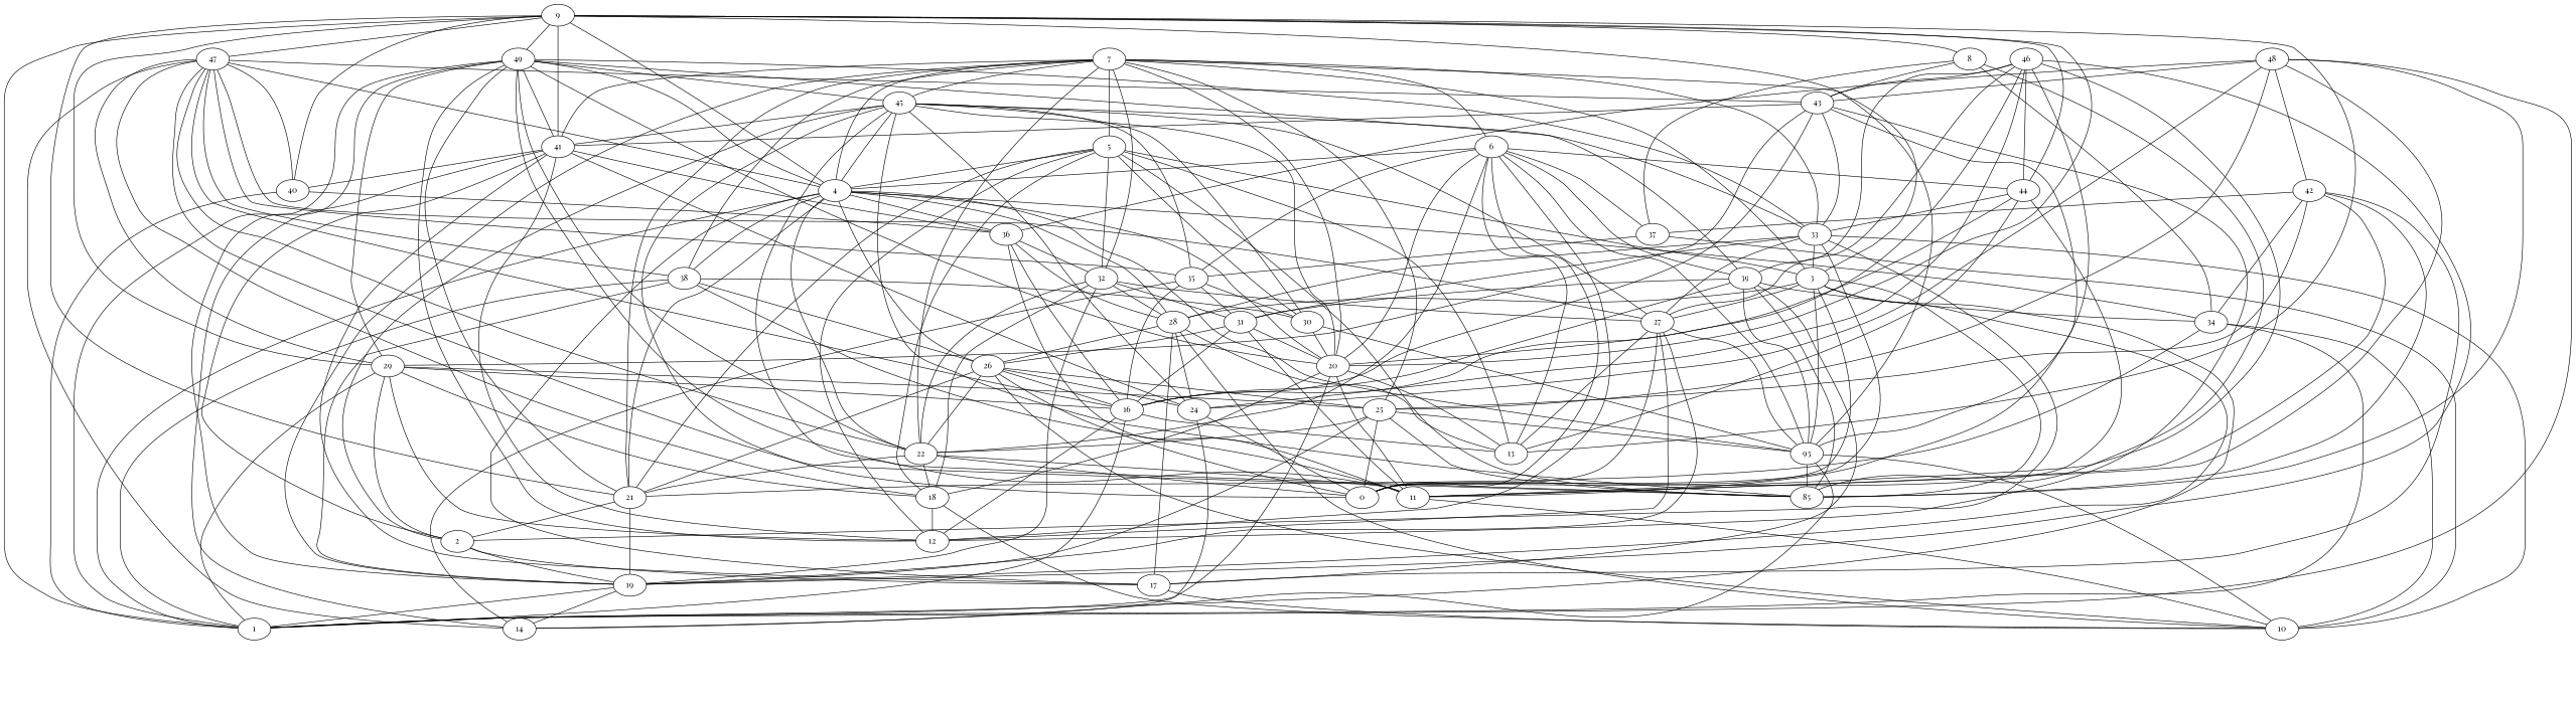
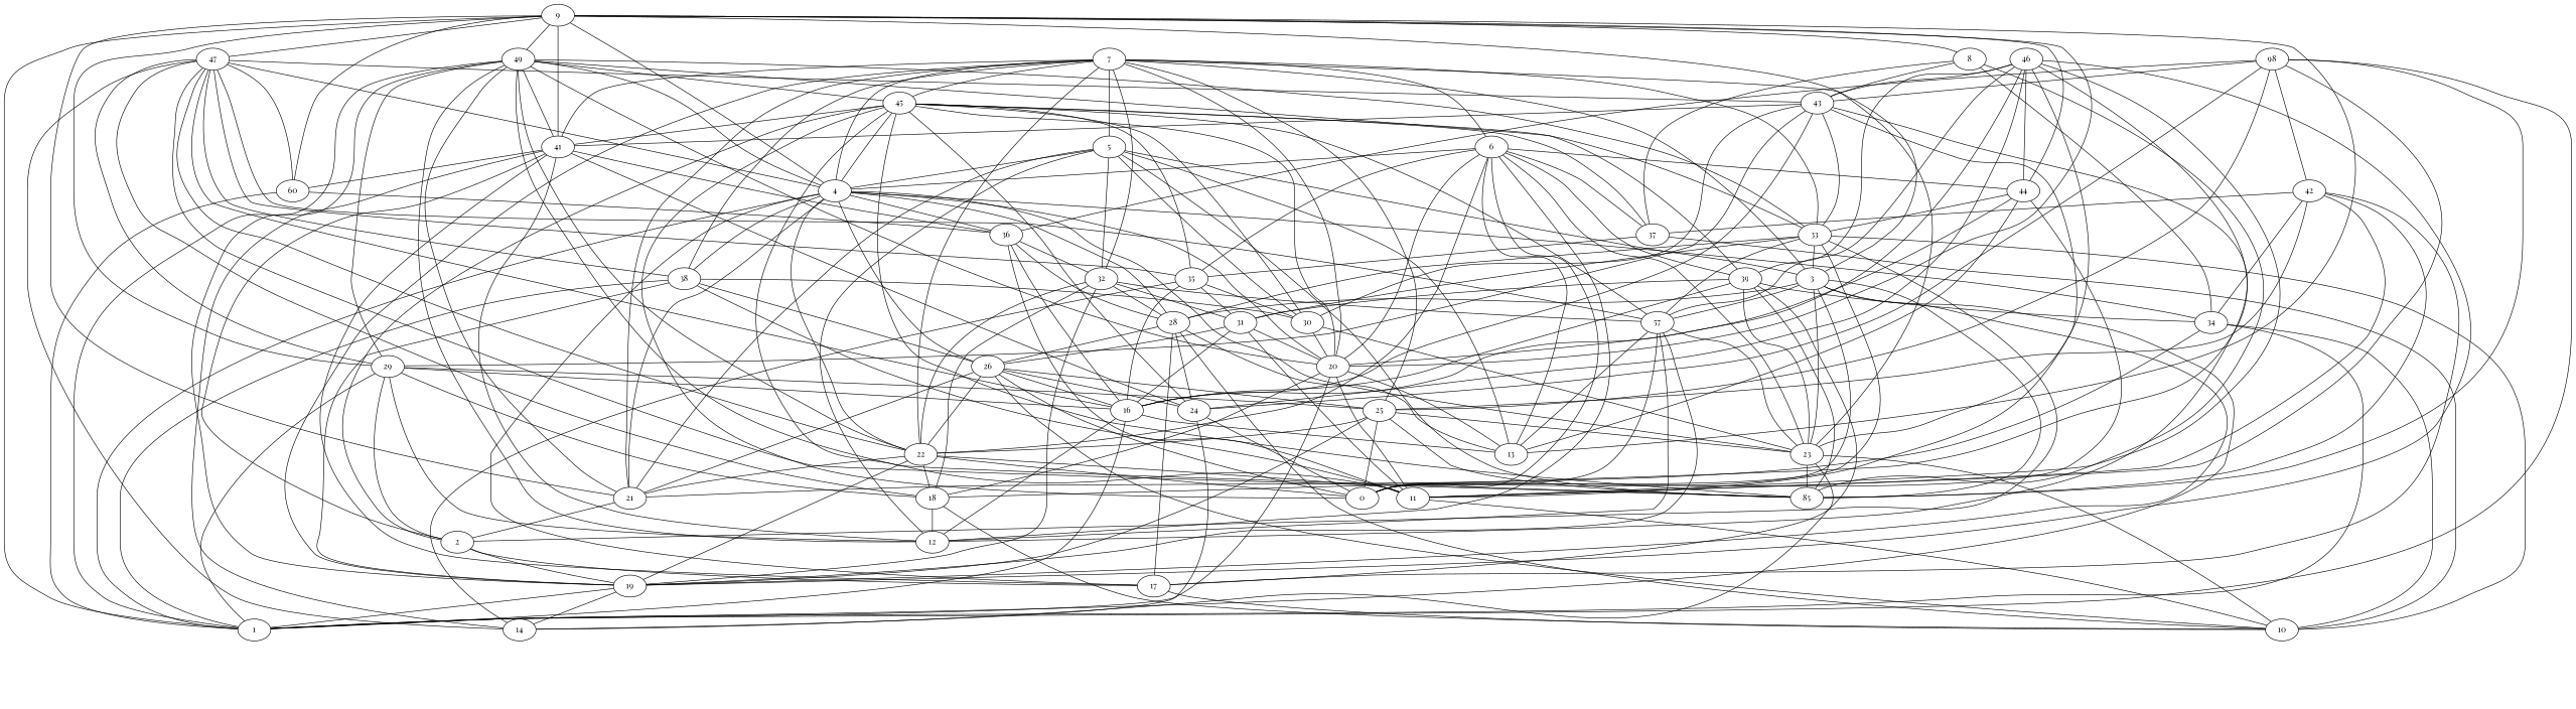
  digraph {
    fontname="Playfair Display"
    node [fontname="Playfair Display"]
    edge [color=black dir=none fontname="Playfair Display"]
    31
    11
    26
    16
    20
    10
    25
    22
    24
    21
    0
    37
    35
    30
    14
    29
    1
    2
    12
    18
-   23 [label=93]
+   23
    n22 [label=85]
    19
    17
    13
    39
    34
-   48
+   48 [label=98]
    36
    42
    43
    32
    28
    33
    41
-   27
+   27 [label=57]
    3
    5
    4
    38
    46
    44
-   40
+   40 [label=60]
    49
    45
    7
    6
    9
    8
    47
    subgraph sub_1 {
      31
      11
      26
      16
      20
      10
      25
      22
      24
      21
      0
      37
      35
      30
      14
      29
      1
      2
      12
      18
      23
      n22
      19
      17
      13
      39
      34
      48
      36
      42
      43
      32
      28
      33
      41
      27
      3
      5
      4
      38
      46
      44
      40
      49
      45
      7
      6
      9
      8
      47
    }
    31 -> 11
    31 -> 26
    31 -> 16
    31 -> 20
    11 -> 10
    26 -> 16
    26 -> 10
    26 -> 25
    26 -> 22
    26 -> 24
    26 -> 21
    26 -> 0
    16 -> 1
    16 -> 12
    16 -> 13
    20 -> 11
    20 -> 1
    20 -> 18
    20 -> 13
    25 -> 22
    25 -> 0
    25 -> 23
    25 -> n22
    25 -> 19
    22 -> 11
    22 -> 21
    22 -> 0
    22 -> 18
    24 -> 0
    24 -> 14
    21 -> 2
-   21 -> 19
+   22 -> 19
    37 -> 10
    37 -> 35
    35 -> 31
    35 -> 16
    35 -> 30
    35 -> 14
    30 -> 20
    30 -> 23
    29 -> 16
    29 -> 25
    29 -> 1
    29 -> 2
    29 -> 12
    29 -> 18
    2 -> 19
    2 -> 17
    18 -> 10
    18 -> 12
    23 -> 10
    23 -> 14
    23 -> n22
    19 -> 14
    19 -> 1
    17 -> 10
    39 -> 31
    39 -> 16
    39 -> 23
    39 -> n22
    39 -> 17
    39 -> 34
    34 -> 10
    34 -> 21
    34 -> 1
    48 -> 11
    48 -> 25
    48 -> 24
    48 -> 1
    48 -> n22
    48 -> 36
    48 -> 42
    48 -> 43
    36 -> 11
    36 -> 16
    36 -> 32
    36 -> 28
    42 -> 11
    42 -> 25
    42 -> 37
    42 -> n22
    42 -> 17
    42 -> 34
    43 -> 11
    43 -> 16
+   43 -> 30
    43 -> 29
    43 -> 12
    43 -> 33
    43 -> 41
    32 -> 31
    32 -> 22
    32 -> 18
    32 -> 19
    32 -> 28
    32 -> 27
    28 -> 26
    28 -> 10
    28 -> 24
    28 -> 17
    28 -> 13
    33 -> 31
    33 -> 10
    33 -> 0
    33 -> 2
    33 -> 28
    33 -> 27
    33 -> 3
    41 -> 24
    41 -> 14
    41 -> 2
    41 -> 12
    41 -> 17
    41 -> 36
    41 -> 40
    27 -> 0
    27 -> 12
    27 -> 23
    27 -> 19
    27 -> 13
    3 -> 0
    3 -> 1
    3 -> 23
    3 -> n22
    3 -> 19
    3 -> 28
    3 -> 27
    5 -> 21
    5 -> 30
    5 -> 12
-   5 -> 18
+   46 -> 18
    5 -> n22
    5 -> 13
    5 -> 32
    5 -> 3
    5 -> 4
    4 -> 26
    4 -> 20
    4 -> 22
    4 -> 21
    4 -> 1
    4 -> 23
    4 -> 17
    4 -> 34
    4 -> 36
    4 -> 28
    4 -> 38
    38 -> 11
    38 -> 26
    38 -> 30
    38 -> 1
    38 -> 19
    46 -> 11
    46 -> 16
    46 -> 24
    46 -> 23
    46 -> 19
    46 -> 39
    46 -> 43
    46 -> 27
    46 -> 44
    44 -> 20
    44 -> 0
    44 -> 13
    44 -> 33
    40 -> 1
    40 -> 36
    49 -> 20
    49 -> 22
    49 -> 21
    49 -> 29
    49 -> 1
    49 -> 12
    49 -> n22
    49 -> 19
    49 -> 39
    49 -> 33
    49 -> 41
    49 -> 4
    49 -> 45
    45 -> 11
    45 -> 20
    45 -> 24
    45 -> 0
+   45 -> 37
    45 -> 35
    45 -> 30
    45 -> 2
    45 -> n22
    45 -> 33
    45 -> 41
    45 -> 27
    45 -> 4
    7 -> 20
    7 -> 25
    7 -> 22
    7 -> 21
    7 -> 23
    7 -> 19
    7 -> 32
    7 -> 33
    7 -> 41
    7 -> 3
    7 -> 5
    7 -> 4
    7 -> 38
    7 -> 45
    7 -> 6
    6 -> 20
    6 -> 22
    6 -> 0
    6 -> 37
    6 -> 35
    6 -> 12
    6 -> 23
    6 -> 13
    6 -> 39
    6 -> 4
    6 -> 44
    9 -> 20
    9 -> 21
    9 -> 29
    9 -> 1
    9 -> 13
    9 -> 41
    9 -> 3
    9 -> 4
    9 -> 44
    9 -> 40
    9 -> 49
    9 -> 8
    9 -> 47
    8 -> 37
    8 -> n22
    8 -> 34
    8 -> 43
    47 -> 16
    47 -> 22
    47 -> 35
    47 -> 14
    47 -> 29
    47 -> 18
    47 -> n22
    47 -> 43
    47 -> 27
    47 -> 4
    47 -> 38
    47 -> 40
  }
